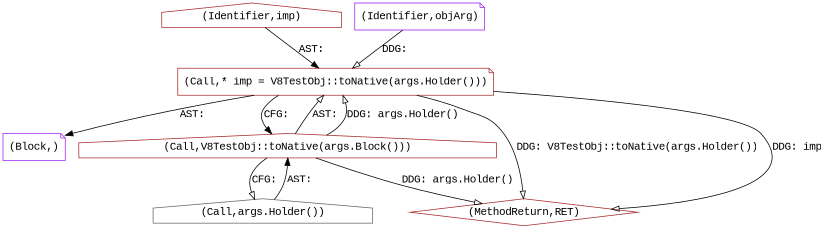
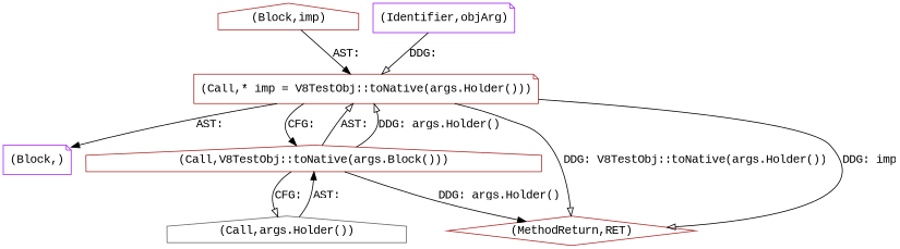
  digraph {
    fontname="Liberation Mono"
    node [color=brown fontname="Liberation Mono" shape=note]
    edge [arrowhead=onormal fontname="Liberation Mono"]
    n1 [label="(Call,* imp = V8TestObj::toNative(args.Holder()))"]
    n2 [label="(Call,V8TestObj::toNative(args.Block()))" shape=house]
    n3 [color=purple label="(Block,)"]
    n4 [label="(MethodReturn,RET)" shape=diamond]
    n5 [color=gray40 label="(Call,args.Holder())" shape=house]
-   n6 [label="(Identifier,imp)" shape=house]
+   n6 [label="(Block,imp)" shape=house]
    n7 [color=purple label="(Identifier,objArg)"]
    n1 -> n2 [arrowhead=normal label="CFG: "]
    n1 -> n3 [arrowhead=normal label="AST: "]
    n1 -> n4 [label="DDG: V8TestObj::toNative(args.Holder())"]
    n1 -> n4 [label="DDG: imp"]
    n2 -> n1 [label="AST: "]
    n2 -> n1 [label="DDG: args.Holder()"]
-   n2 -> n4 [label="DDG: args.Holder()"]
+   n2 -> n4 [arrowhead=normal label="DDG: args.Holder()"]
    n2 -> n5 [label="CFG: "]
    n5 -> n2 [arrowhead=normal label="AST: "]
    n6 -> n1 [arrowhead=normal label="AST: "]
    n7 -> n1 [label="DDG: "]
  }
